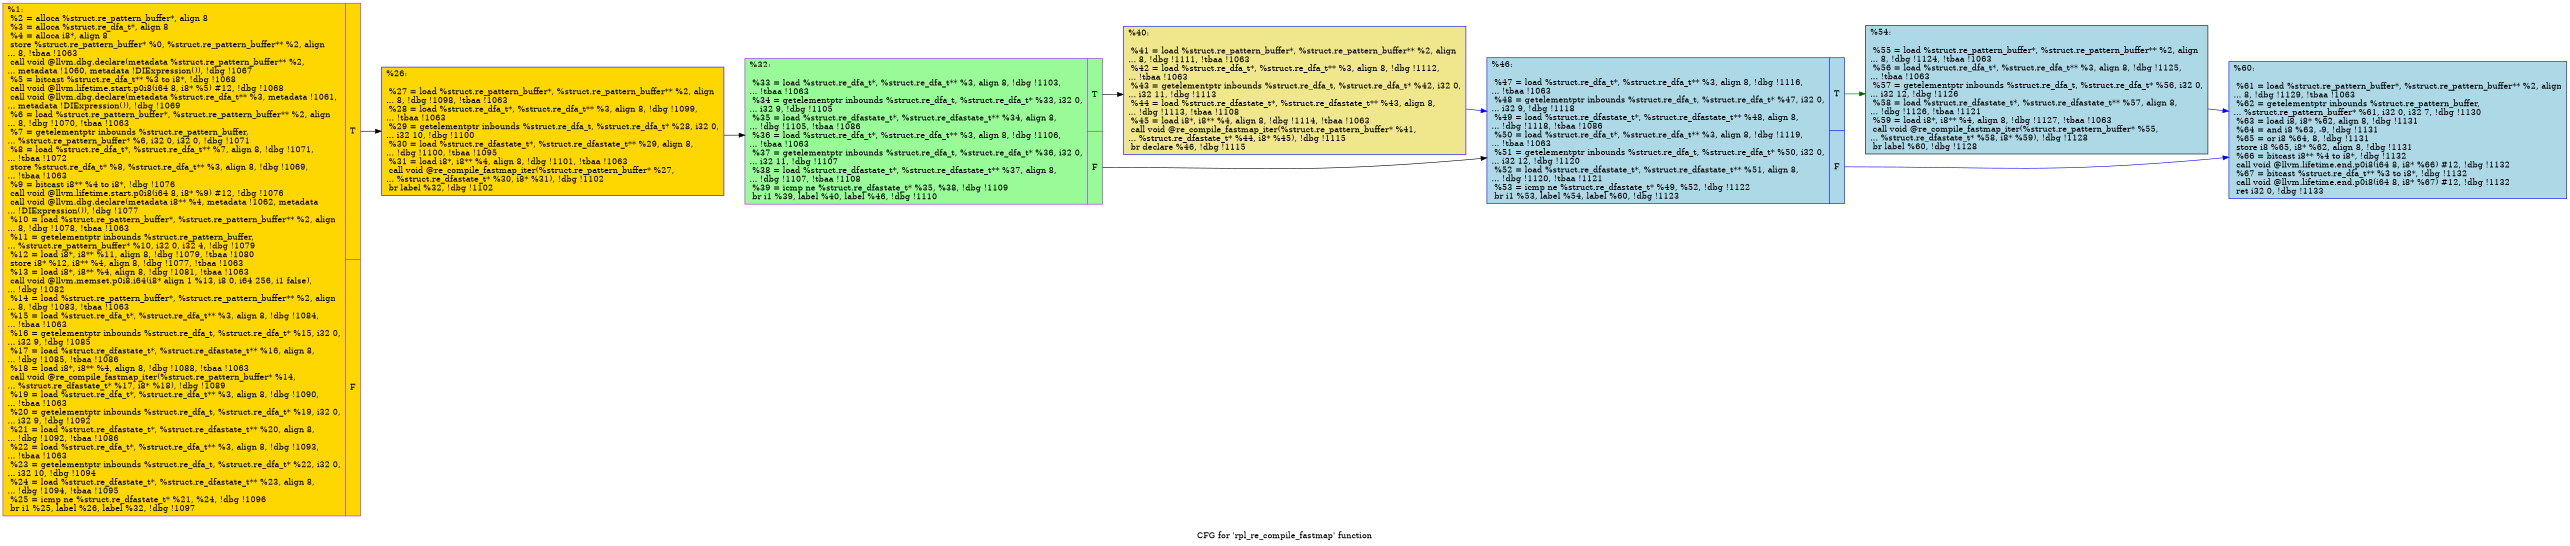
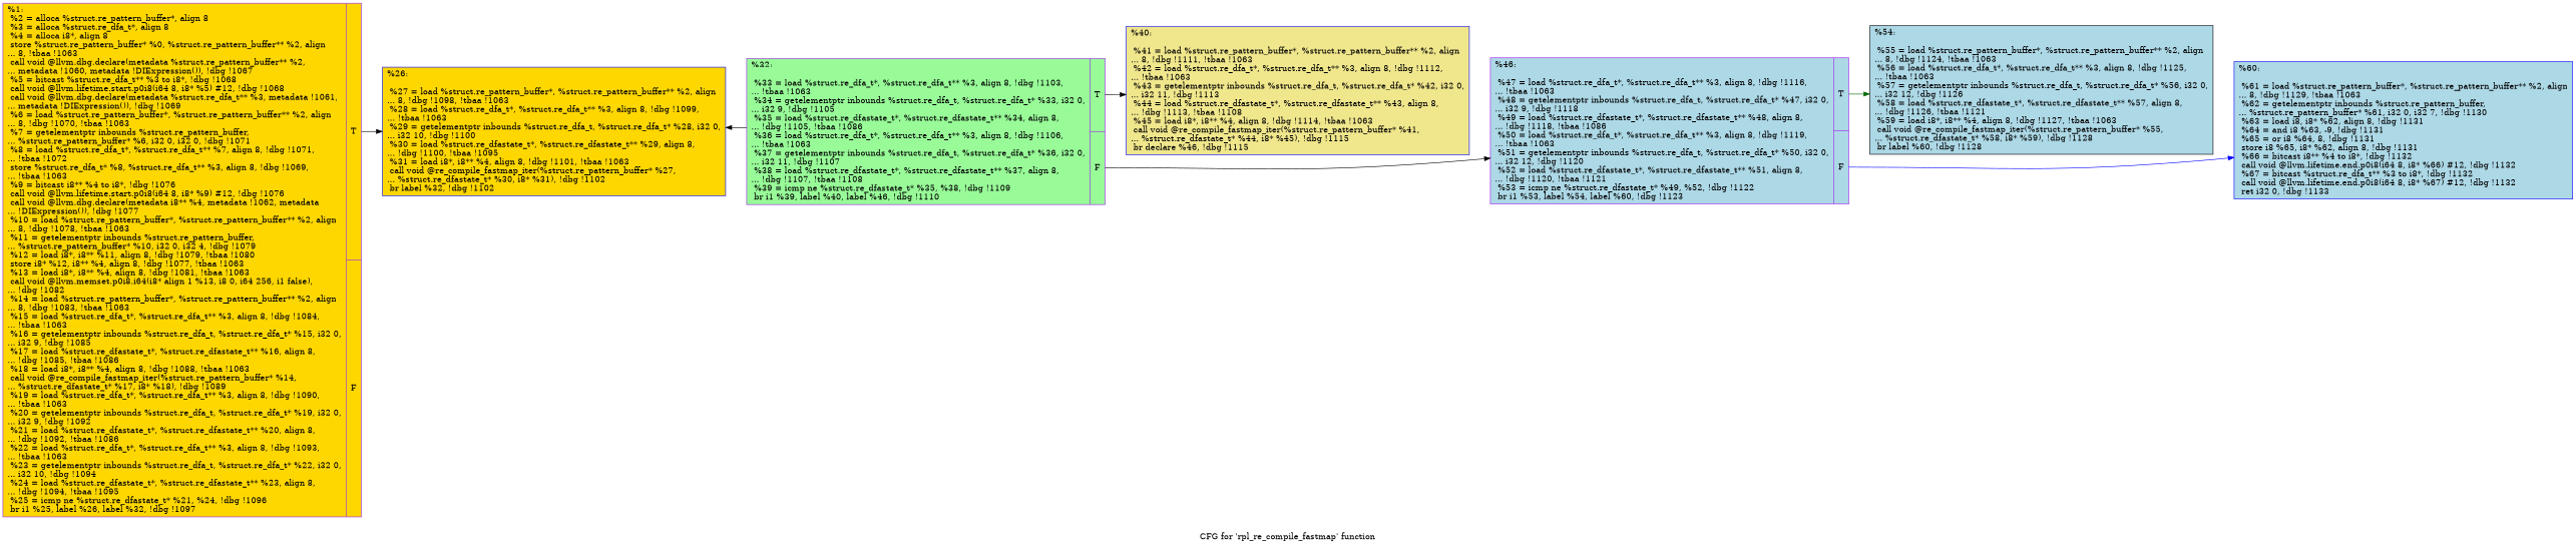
  digraph {
    label="CFG for 'rpl_re_compile_fastmap' function"
    rankdir=LR
    node [color=purple fillcolor=lightblue shape=record style=filled]
    edge [color=black]
    n1 [fillcolor=gold label="{%1:\l  %2 = alloca %struct.re_pattern_buffer*, align 8\l  %3 = alloca %struct.re_dfa_t*, align 8\l  %4 = alloca i8*, align 8\l  store %struct.re_pattern_buffer* %0, %struct.re_pattern_buffer** %2, align\l... 8, !tbaa !1063\l  call void @llvm.dbg.declare(metadata %struct.re_pattern_buffer** %2,\l... metadata !1060, metadata !DIExpression()), !dbg !1067\l  %5 = bitcast %struct.re_dfa_t** %3 to i8*, !dbg !1068\l  call void @llvm.lifetime.start.p0i8(i64 8, i8* %5) #12, !dbg !1068\l  call void @llvm.dbg.declare(metadata %struct.re_dfa_t** %3, metadata !1061,\l... metadata !DIExpression()), !dbg !1069\l  %6 = load %struct.re_pattern_buffer*, %struct.re_pattern_buffer** %2, align\l... 8, !dbg !1070, !tbaa !1063\l  %7 = getelementptr inbounds %struct.re_pattern_buffer,\l... %struct.re_pattern_buffer* %6, i32 0, i32 0, !dbg !1071\l  %8 = load %struct.re_dfa_t*, %struct.re_dfa_t** %7, align 8, !dbg !1071,\l... !tbaa !1072\l  store %struct.re_dfa_t* %8, %struct.re_dfa_t** %3, align 8, !dbg !1069,\l... !tbaa !1063\l  %9 = bitcast i8** %4 to i8*, !dbg !1076\l  call void @llvm.lifetime.start.p0i8(i64 8, i8* %9) #12, !dbg !1076\l  call void @llvm.dbg.declare(metadata i8** %4, metadata !1062, metadata\l... !DIExpression()), !dbg !1077\l  %10 = load %struct.re_pattern_buffer*, %struct.re_pattern_buffer** %2, align\l... 8, !dbg !1078, !tbaa !1063\l  %11 = getelementptr inbounds %struct.re_pattern_buffer,\l... %struct.re_pattern_buffer* %10, i32 0, i32 4, !dbg !1079\l  %12 = load i8*, i8** %11, align 8, !dbg !1079, !tbaa !1080\l  store i8* %12, i8** %4, align 8, !dbg !1077, !tbaa !1063\l  %13 = load i8*, i8** %4, align 8, !dbg !1081, !tbaa !1063\l  call void @llvm.memset.p0i8.i64(i8* align 1 %13, i8 0, i64 256, i1 false),\l... !dbg !1082\l  %14 = load %struct.re_pattern_buffer*, %struct.re_pattern_buffer** %2, align\l... 8, !dbg !1083, !tbaa !1063\l  %15 = load %struct.re_dfa_t*, %struct.re_dfa_t** %3, align 8, !dbg !1084,\l... !tbaa !1063\l  %16 = getelementptr inbounds %struct.re_dfa_t, %struct.re_dfa_t* %15, i32 0,\l... i32 9, !dbg !1085\l  %17 = load %struct.re_dfastate_t*, %struct.re_dfastate_t** %16, align 8,\l... !dbg !1085, !tbaa !1086\l  %18 = load i8*, i8** %4, align 8, !dbg !1088, !tbaa !1063\l  call void @re_compile_fastmap_iter(%struct.re_pattern_buffer* %14,\l... %struct.re_dfastate_t* %17, i8* %18), !dbg !1089\l  %19 = load %struct.re_dfa_t*, %struct.re_dfa_t** %3, align 8, !dbg !1090,\l... !tbaa !1063\l  %20 = getelementptr inbounds %struct.re_dfa_t, %struct.re_dfa_t* %19, i32 0,\l... i32 9, !dbg !1092\l  %21 = load %struct.re_dfastate_t*, %struct.re_dfastate_t** %20, align 8,\l... !dbg !1092, !tbaa !1086\l  %22 = load %struct.re_dfa_t*, %struct.re_dfa_t** %3, align 8, !dbg !1093,\l... !tbaa !1063\l  %23 = getelementptr inbounds %struct.re_dfa_t, %struct.re_dfa_t* %22, i32 0,\l... i32 10, !dbg !1094\l  %24 = load %struct.re_dfastate_t*, %struct.re_dfastate_t** %23, align 8,\l... !dbg !1094, !tbaa !1095\l  %25 = icmp ne %struct.re_dfastate_t* %21, %24, !dbg !1096\l  br i1 %25, label %26, label %32, !dbg !1097\l|{<s0>T|<s1>F}}"]
    n2 [color=blue fillcolor=gold label="{%26:\l\l  %27 = load %struct.re_pattern_buffer*, %struct.re_pattern_buffer** %2, align\l... 8, !dbg !1098, !tbaa !1063\l  %28 = load %struct.re_dfa_t*, %struct.re_dfa_t** %3, align 8, !dbg !1099,\l... !tbaa !1063\l  %29 = getelementptr inbounds %struct.re_dfa_t, %struct.re_dfa_t* %28, i32 0,\l... i32 10, !dbg !1100\l  %30 = load %struct.re_dfastate_t*, %struct.re_dfastate_t** %29, align 8,\l... !dbg !1100, !tbaa !1095\l  %31 = load i8*, i8** %4, align 8, !dbg !1101, !tbaa !1063\l  call void @re_compile_fastmap_iter(%struct.re_pattern_buffer* %27,\l... %struct.re_dfastate_t* %30, i8* %31), !dbg !1102\l  br label %32, !dbg !1102\l}"]
    n3 [fillcolor=palegreen label="{%32:\l\l  %33 = load %struct.re_dfa_t*, %struct.re_dfa_t** %3, align 8, !dbg !1103,\l... !tbaa !1063\l  %34 = getelementptr inbounds %struct.re_dfa_t, %struct.re_dfa_t* %33, i32 0,\l... i32 9, !dbg !1105\l  %35 = load %struct.re_dfastate_t*, %struct.re_dfastate_t** %34, align 8,\l... !dbg !1105, !tbaa !1086\l  %36 = load %struct.re_dfa_t*, %struct.re_dfa_t** %3, align 8, !dbg !1106,\l... !tbaa !1063\l  %37 = getelementptr inbounds %struct.re_dfa_t, %struct.re_dfa_t* %36, i32 0,\l... i32 11, !dbg !1107\l  %38 = load %struct.re_dfastate_t*, %struct.re_dfastate_t** %37, align 8,\l... !dbg !1107, !tbaa !1108\l  %39 = icmp ne %struct.re_dfastate_t* %35, %38, !dbg !1109\l  br i1 %39, label %40, label %46, !dbg !1110\l|{<s0>T|<s1>F}}"]
    n4 [color=blue fillcolor=khaki label="{%40:\l\l  %41 = load %struct.re_pattern_buffer*, %struct.re_pattern_buffer** %2, align\l... 8, !dbg !1111, !tbaa !1063\l  %42 = load %struct.re_dfa_t*, %struct.re_dfa_t** %3, align 8, !dbg !1112,\l... !tbaa !1063\l  %43 = getelementptr inbounds %struct.re_dfa_t, %struct.re_dfa_t* %42, i32 0,\l... i32 11, !dbg !1113\l  %44 = load %struct.re_dfastate_t*, %struct.re_dfastate_t** %43, align 8,\l... !dbg !1113, !tbaa !1108\l  %45 = load i8*, i8** %4, align 8, !dbg !1114, !tbaa !1063\l  call void @re_compile_fastmap_iter(%struct.re_pattern_buffer* %41,\l... %struct.re_dfastate_t* %44, i8* %45), !dbg !1115\l  br declare %46, !dbg !1115\l}"]
-   n5 [color=blue label="{%46:\l\l  %47 = load %struct.re_dfa_t*, %struct.re_dfa_t** %3, align 8, !dbg !1116,\l... !tbaa !1063\l  %48 = getelementptr inbounds %struct.re_dfa_t, %struct.re_dfa_t* %47, i32 0,\l... i32 9, !dbg !1118\l  %49 = load %struct.re_dfastate_t*, %struct.re_dfastate_t** %48, align 8,\l... !dbg !1118, !tbaa !1086\l  %50 = load %struct.re_dfa_t*, %struct.re_dfa_t** %3, align 8, !dbg !1119,\l... !tbaa !1063\l  %51 = getelementptr inbounds %struct.re_dfa_t, %struct.re_dfa_t* %50, i32 0,\l... i32 12, !dbg !1120\l  %52 = load %struct.re_dfastate_t*, %struct.re_dfastate_t** %51, align 8,\l... !dbg !1120, !tbaa !1121\l  %53 = icmp ne %struct.re_dfastate_t* %49, %52, !dbg !1122\l  br i1 %53, label %54, label %60, !dbg !1123\l|{<s0>T|<s1>F}}"]
+   n5 [label="{%46:\l\l  %47 = load %struct.re_dfa_t*, %struct.re_dfa_t** %3, align 8, !dbg !1116,\l... !tbaa !1063\l  %48 = getelementptr inbounds %struct.re_dfa_t, %struct.re_dfa_t* %47, i32 0,\l... i32 9, !dbg !1118\l  %49 = load %struct.re_dfastate_t*, %struct.re_dfastate_t** %48, align 8,\l... !dbg !1118, !tbaa !1086\l  %50 = load %struct.re_dfa_t*, %struct.re_dfa_t** %3, align 8, !dbg !1119,\l... !tbaa !1063\l  %51 = getelementptr inbounds %struct.re_dfa_t, %struct.re_dfa_t* %50, i32 0,\l... i32 12, !dbg !1120\l  %52 = load %struct.re_dfastate_t*, %struct.re_dfastate_t** %51, align 8,\l... !dbg !1120, !tbaa !1121\l  %53 = icmp ne %struct.re_dfastate_t* %49, %52, !dbg !1122\l  br i1 %53, label %54, label %60, !dbg !1123\l|{<s0>T|<s1>F}}"]
    n6 [color=black label="{%54:\l\l  %55 = load %struct.re_pattern_buffer*, %struct.re_pattern_buffer** %2, align\l... 8, !dbg !1124, !tbaa !1063\l  %56 = load %struct.re_dfa_t*, %struct.re_dfa_t** %3, align 8, !dbg !1125,\l... !tbaa !1063\l  %57 = getelementptr inbounds %struct.re_dfa_t, %struct.re_dfa_t* %56, i32 0,\l... i32 12, !dbg !1126\l  %58 = load %struct.re_dfastate_t*, %struct.re_dfastate_t** %57, align 8,\l... !dbg !1126, !tbaa !1121\l  %59 = load i8*, i8** %4, align 8, !dbg !1127, !tbaa !1063\l  call void @re_compile_fastmap_iter(%struct.re_pattern_buffer* %55,\l... %struct.re_dfastate_t* %58, i8* %59), !dbg !1128\l  br label %60, !dbg !1128\l}"]
    n7 [color=blue label="{%60:\l\l  %61 = load %struct.re_pattern_buffer*, %struct.re_pattern_buffer** %2, align\l... 8, !dbg !1129, !tbaa !1063\l  %62 = getelementptr inbounds %struct.re_pattern_buffer,\l... %struct.re_pattern_buffer* %61, i32 0, i32 7, !dbg !1130\l  %63 = load i8, i8* %62, align 8, !dbg !1131\l  %64 = and i8 %63, -9, !dbg !1131\l  %65 = or i8 %64, 8, !dbg !1131\l  store i8 %65, i8* %62, align 8, !dbg !1131\l  %66 = bitcast i8** %4 to i8*, !dbg !1132\l  call void @llvm.lifetime.end.p0i8(i64 8, i8* %66) #12, !dbg !1132\l  %67 = bitcast %struct.re_dfa_t** %3 to i8*, !dbg !1132\l  call void @llvm.lifetime.end.p0i8(i64 8, i8* %67) #12, !dbg !1132\l  ret i32 0, !dbg !1133\l}"]
    n1 -> n2 [tailport=s0]
-   n2 -> n3
+   n3 -> n2
    n3 -> n4 [tailport=s0]
    n3 -> n5 [tailport=s1]
-   n4 -> n5 [color=blue]
    n5 -> n6 [color=darkgreen tailport=s0]
    n5 -> n7 [color=blue tailport=s1]
-   n6 -> n7 [color=blue]
  }
